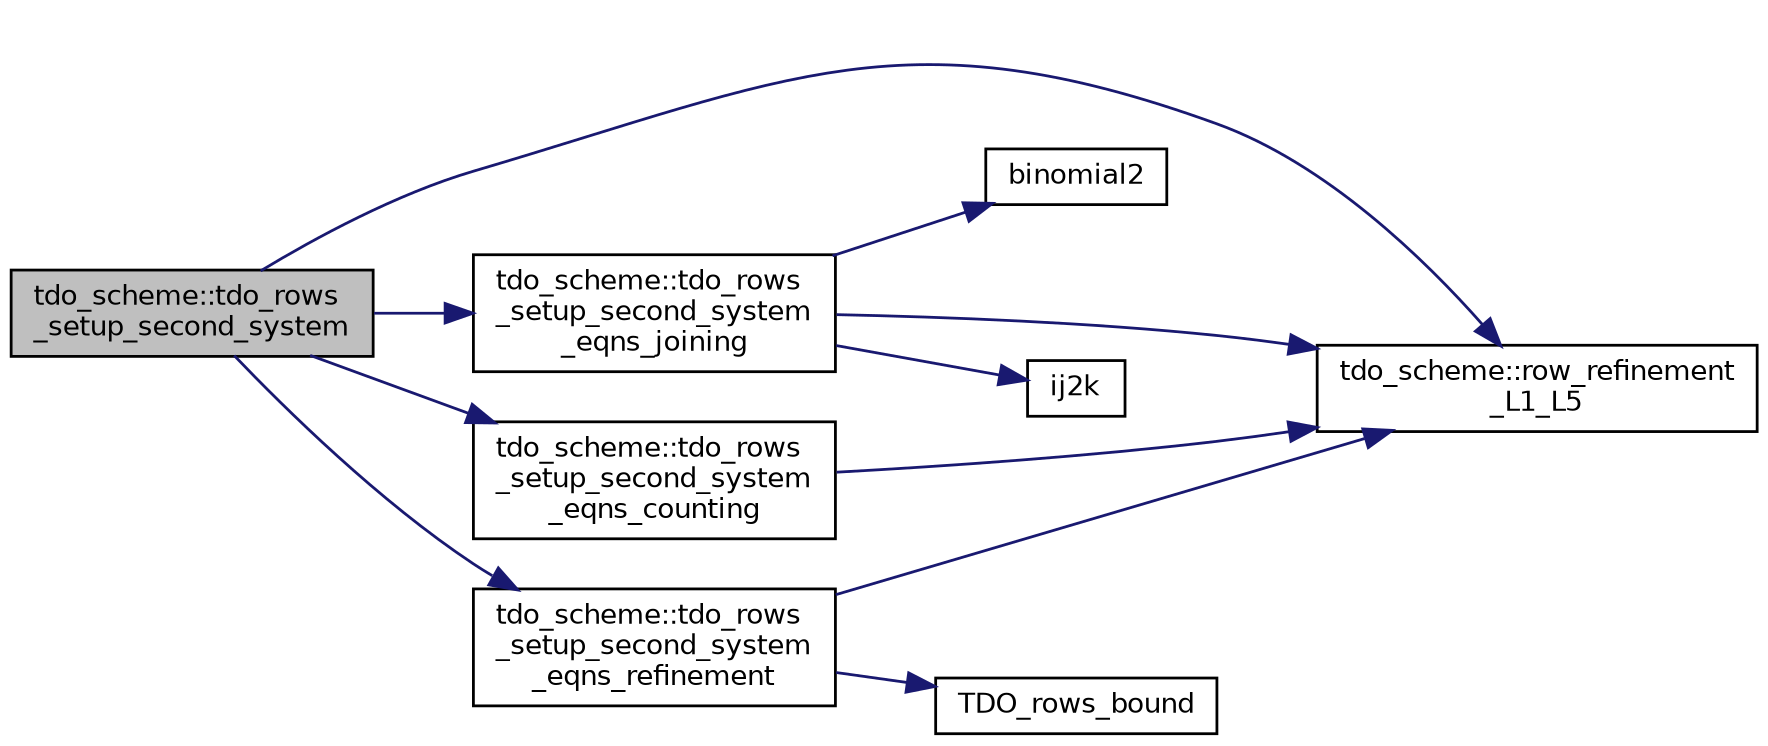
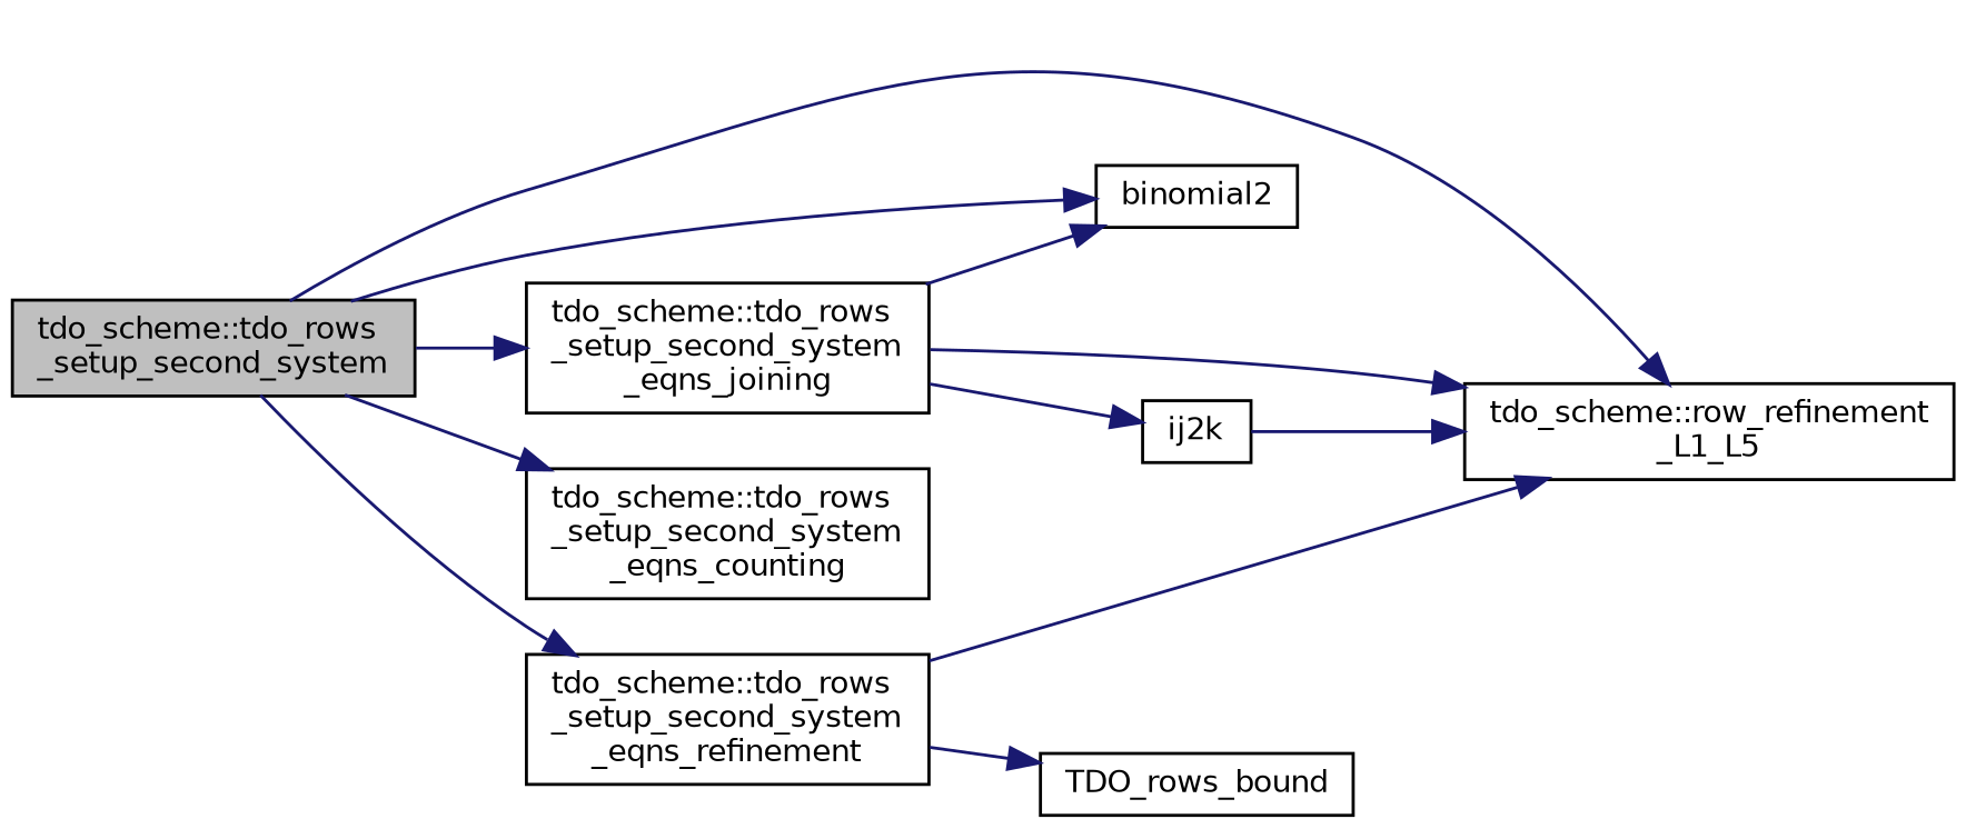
  digraph {
    rankdir=LR
    node [color=black fillcolor=white fontname=Helvetica fontsize=10 shape=record style=filled]
    edge [color=midnightblue fontname=Helvetica fontsize=10 labelfontname=Helvetica labelfontsize=10 style=solid]
    n1 [fillcolor=grey75 fontcolor=black height=0.2 label="tdo_scheme::tdo_rows\l_setup_second_system" width=0.4]
    n2 [height=0.2 label="tdo_scheme::row_refinement\l_L1_L5" width=0.4]
    n3 [height=0.2 label=binomial2 width=0.4]
    n4 [height=0.2 label="tdo_scheme::tdo_rows\l_setup_second_system\l_eqns_joining" width=0.4]
    n5 [height=0.2 label="tdo_scheme::tdo_rows\l_setup_second_system\l_eqns_counting" width=0.4]
    n6 [height=0.2 label="tdo_scheme::tdo_rows\l_setup_second_system\l_eqns_refinement" width=0.4]
    n7 [height=0.2 label=ij2k width=0.4]
    n8 [height=0.2 label=TDO_rows_bound width=0.4]
    n1 -> n2
+   n1 -> n3
    n1 -> n4
    n1 -> n5
    n1 -> n6
    n4 -> n2
    n4 -> n3
    n4 -> n7
-   n5 -> n2
+   n7 -> n2
    n6 -> n2
    n6 -> n8
  }
